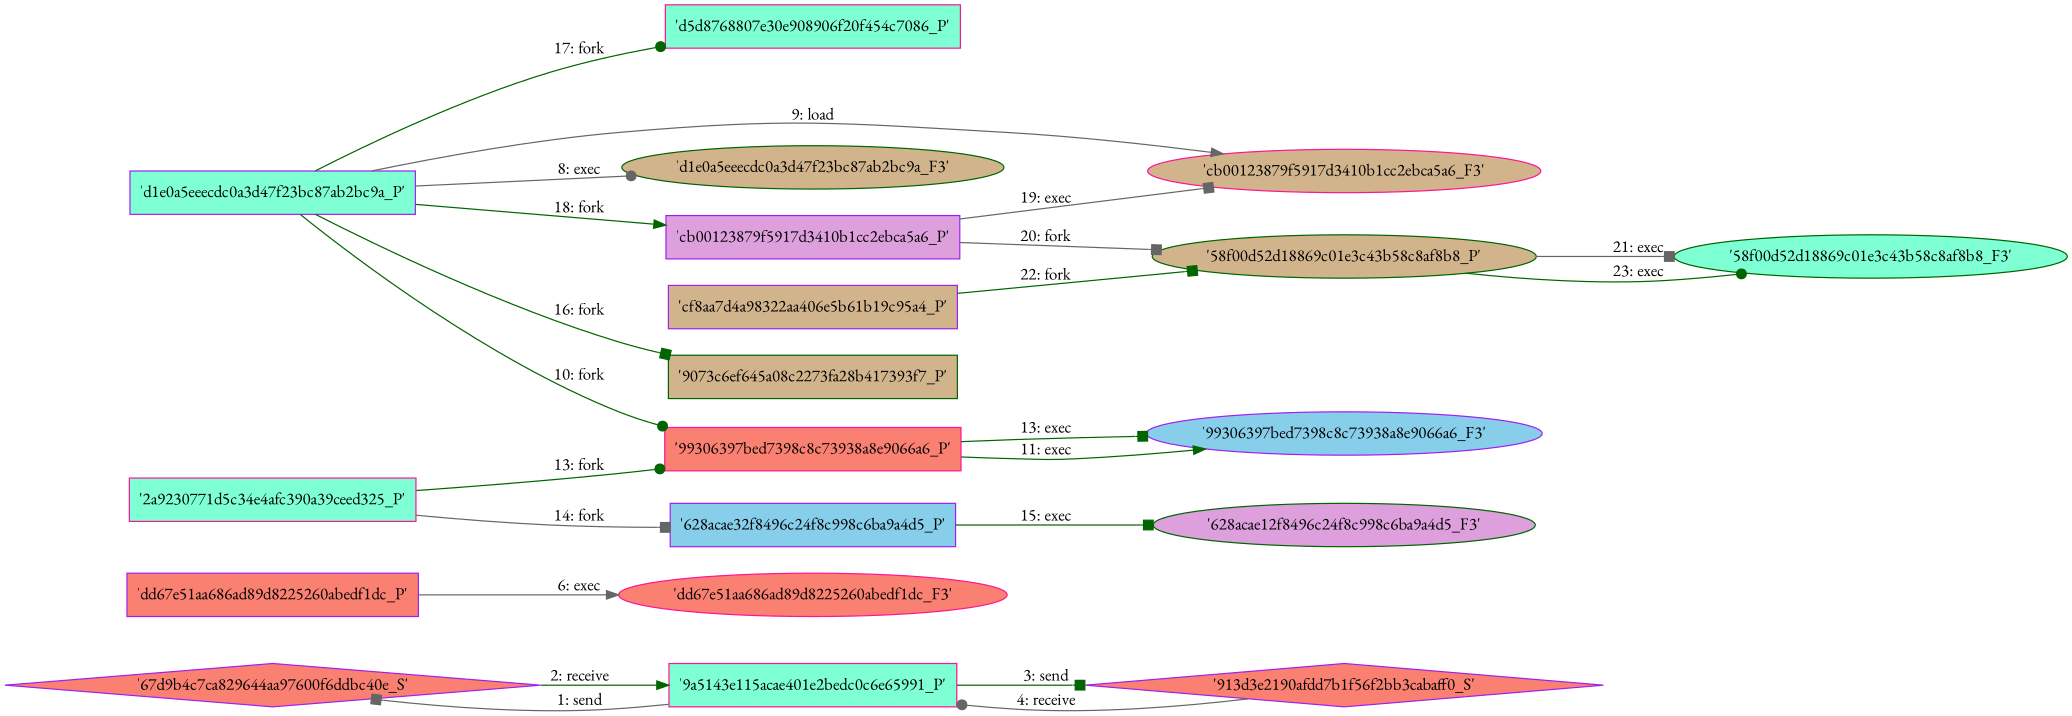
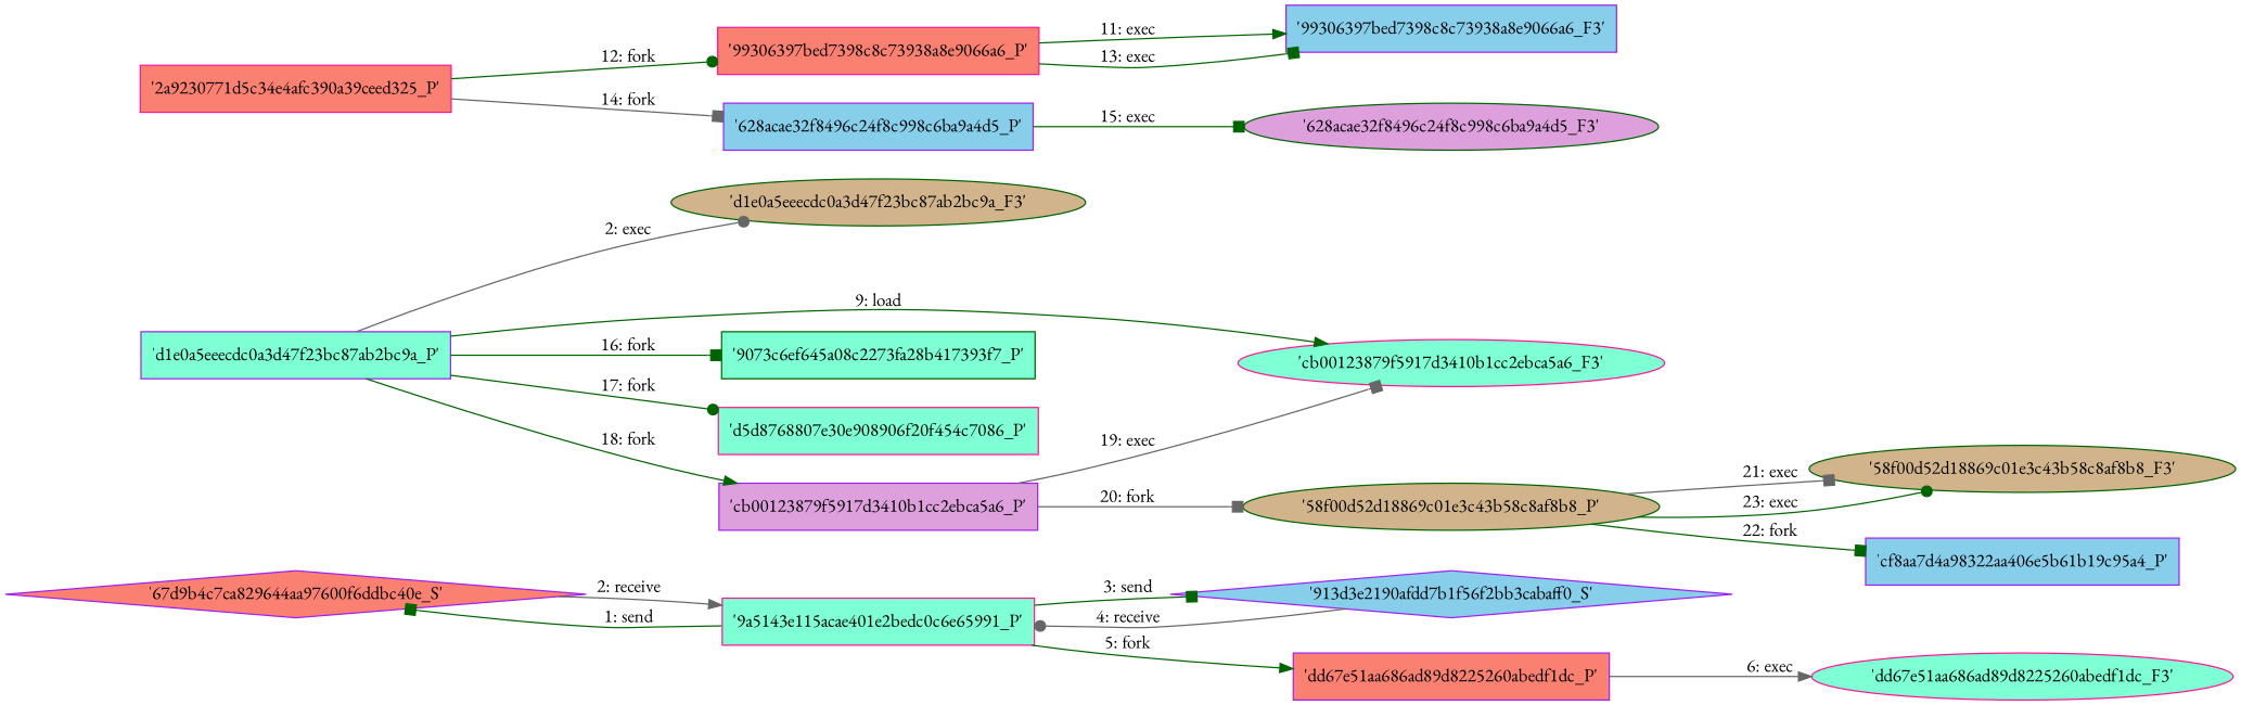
  digraph {
    engine=neato
    fixedsize=false
    fontname="EB Garamond"
    fontsize=10
    nodesep=0.3
    rankdir=LR
    ranksep=0
    splines=true
    node [color=purple fillcolor=salmon fontname="EB Garamond" node_type=Process shape=box style=filled]
    edge [arrowhead=box color=darkgreen fontname="EB Garamond"]
    "'67d9b4c7ca829644aa97600f6ddbc40e_S'" [node_type=Socket shape=diamond]
    "'9a5143e115acae401e2bedc0c6e65991_P'" [color=deeppink fillcolor=aquamarine]
-   "'913d3e2190afdd7b1f56f2bb3cabaff0_S'" [node_type=Socket shape=diamond]
+   "'913d3e2190afdd7b1f56f2bb3cabaff0_S'" [fillcolor=skyblue node_type=Socket shape=diamond]
    "'dd67e51aa686ad89d8225260abedf1dc_P'"
-   "'dd67e51aa686ad89d8225260abedf1dc_F3'" [color=deeppink node_type=File shape=ellipse]
+   "'dd67e51aa686ad89d8225260abedf1dc_F3'" [color=deeppink fillcolor=aquamarine node_type=File shape=ellipse]
    "'d1e0a5eeecdc0a3d47f23bc87ab2bc9a_P'" [fillcolor=aquamarine]
    "'d1e0a5eeecdc0a3d47f23bc87ab2bc9a_F3'" [color=darkgreen fillcolor=tan node_type=File shape=ellipse]
-   "'cb00123879f5917d3410b1cc2ebca5a6_F3'" [color=deeppink fillcolor=tan node_type=File shape=ellipse]
+   "'cb00123879f5917d3410b1cc2ebca5a6_F3'" [color=deeppink fillcolor=aquamarine node_type=File shape=ellipse]
    "'99306397bed7398c8c73938a8e9066a6_P'" [color=deeppink]
-   "'9073c6ef645a08c2273fa28b417393f7_P'" [color=darkgreen fillcolor=tan]
+   "'9073c6ef645a08c2273fa28b417393f7_P'" [color=darkgreen fillcolor=aquamarine]
    "'d5d8768807e30e908906f20f454c7086_P'" [color=deeppink fillcolor=aquamarine]
    "'cb00123879f5917d3410b1cc2ebca5a6_P'" [fillcolor=plum]
-   "'99306397bed7398c8c73938a8e9066a6_F3'" [fillcolor=skyblue node_type=File shape=ellipse]
+   "'99306397bed7398c8c73938a8e9066a6_F3'" [fillcolor=skyblue node_type=File]
    "'58f00d52d18869c01e3c43b58c8af8b8_P'" [color=darkgreen fillcolor=tan shape=ellipse]
-   "'2a9230771d5c34e4afc390a39ceed325_P'" [color=deeppink fillcolor=aquamarine]
+   "'2a9230771d5c34e4afc390a39ceed325_P'" [color=deeppink]
    "'628acae32f8496c24f8c998c6ba9a4d5_P'" [fillcolor=skyblue]
-   "'628acae32f8496c24f8c998c6ba9a4d5_F3'" [color=darkgreen fillcolor=plum node_type=File shape=ellipse label="'628acae12f8496c24f8c998c6ba9a4d5_F3'"]
-   "'58f00d52d18869c01e3c43b58c8af8b8_F3'" [color=darkgreen fillcolor=aquamarine node_type=File shape=ellipse]
-   "'cf8aa7d4a98322aa406e5b61b19c95a4_P'" [fillcolor=tan]
-   "'67d9b4c7ca829644aa97600f6ddbc40e_S'" -> "'9a5143e115acae401e2bedc0c6e65991_P'" [arrowhead=normal label="2: receive"]
-   "'9a5143e115acae401e2bedc0c6e65991_P'" -> "'67d9b4c7ca829644aa97600f6ddbc40e_S'" [color=gray40 label="1: send"]
+   "'628acae32f8496c24f8c998c6ba9a4d5_F3'" [color=darkgreen fillcolor=plum node_type=File shape=ellipse]
+   "'58f00d52d18869c01e3c43b58c8af8b8_F3'" [color=darkgreen fillcolor=tan node_type=File shape=ellipse]
+   "'cf8aa7d4a98322aa406e5b61b19c95a4_P'" [fillcolor=skyblue]
+   "'67d9b4c7ca829644aa97600f6ddbc40e_S'" -> "'9a5143e115acae401e2bedc0c6e65991_P'" [arrowhead=normal color=gray40 label="2: receive"]
+   "'9a5143e115acae401e2bedc0c6e65991_P'" -> "'67d9b4c7ca829644aa97600f6ddbc40e_S'" [label="1: send"]
    "'9a5143e115acae401e2bedc0c6e65991_P'" -> "'913d3e2190afdd7b1f56f2bb3cabaff0_S'" [label="3: send"]
+   "'9a5143e115acae401e2bedc0c6e65991_P'" -> "'dd67e51aa686ad89d8225260abedf1dc_P'" [arrowhead=normal label="5: fork"]
    "'913d3e2190afdd7b1f56f2bb3cabaff0_S'" -> "'9a5143e115acae401e2bedc0c6e65991_P'" [arrowhead=dot color=gray40 label="4: receive"]
    "'dd67e51aa686ad89d8225260abedf1dc_P'" -> "'dd67e51aa686ad89d8225260abedf1dc_F3'" [arrowhead=normal color=gray40 label="6: exec"]
-   "'d1e0a5eeecdc0a3d47f23bc87ab2bc9a_P'" -> "'d1e0a5eeecdc0a3d47f23bc87ab2bc9a_F3'" [arrowhead=dot color=gray40 label="8: exec"]
-   "'d1e0a5eeecdc0a3d47f23bc87ab2bc9a_P'" -> "'cb00123879f5917d3410b1cc2ebca5a6_F3'" [arrowhead=normal color=gray40 label="9: load"]
-   "'d1e0a5eeecdc0a3d47f23bc87ab2bc9a_P'" -> "'99306397bed7398c8c73938a8e9066a6_P'" [arrowhead=dot label="10: fork"]
+   "'d1e0a5eeecdc0a3d47f23bc87ab2bc9a_P'" -> "'d1e0a5eeecdc0a3d47f23bc87ab2bc9a_F3'" [arrowhead=dot color=gray40 label="2: exec"]
+   "'d1e0a5eeecdc0a3d47f23bc87ab2bc9a_P'" -> "'cb00123879f5917d3410b1cc2ebca5a6_F3'" [arrowhead=normal label="9: load"]
    "'d1e0a5eeecdc0a3d47f23bc87ab2bc9a_P'" -> "'9073c6ef645a08c2273fa28b417393f7_P'" [label="16: fork"]
    "'d1e0a5eeecdc0a3d47f23bc87ab2bc9a_P'" -> "'d5d8768807e30e908906f20f454c7086_P'" [arrowhead=dot label="17: fork"]
    "'d1e0a5eeecdc0a3d47f23bc87ab2bc9a_P'" -> "'cb00123879f5917d3410b1cc2ebca5a6_P'" [arrowhead=normal label="18: fork"]
    "'99306397bed7398c8c73938a8e9066a6_P'" -> "'99306397bed7398c8c73938a8e9066a6_F3'" [arrowhead=normal label="11: exec"]
    "'99306397bed7398c8c73938a8e9066a6_P'" -> "'99306397bed7398c8c73938a8e9066a6_F3'" [label="13: exec"]
    "'cb00123879f5917d3410b1cc2ebca5a6_P'" -> "'cb00123879f5917d3410b1cc2ebca5a6_F3'" [color=gray40 label="19: exec"]
    "'cb00123879f5917d3410b1cc2ebca5a6_P'" -> "'58f00d52d18869c01e3c43b58c8af8b8_P'" [color=gray40 label="20: fork"]
    "'58f00d52d18869c01e3c43b58c8af8b8_P'" -> "'58f00d52d18869c01e3c43b58c8af8b8_F3'" [color=gray40 label="21: exec"]
    "'58f00d52d18869c01e3c43b58c8af8b8_P'" -> "'58f00d52d18869c01e3c43b58c8af8b8_F3'" [arrowhead=dot label="23: exec"]
-   "'2a9230771d5c34e4afc390a39ceed325_P'" -> "'99306397bed7398c8c73938a8e9066a6_P'" [arrowhead=dot label="13: fork"]
+   "'2a9230771d5c34e4afc390a39ceed325_P'" -> "'99306397bed7398c8c73938a8e9066a6_P'" [arrowhead=dot label="12: fork"]
    "'2a9230771d5c34e4afc390a39ceed325_P'" -> "'628acae32f8496c24f8c998c6ba9a4d5_P'" [color=gray40 label="14: fork"]
    "'628acae32f8496c24f8c998c6ba9a4d5_P'" -> "'628acae32f8496c24f8c998c6ba9a4d5_F3'" [label="15: exec"]
-   "'cf8aa7d4a98322aa406e5b61b19c95a4_P'" -> "'58f00d52d18869c01e3c43b58c8af8b8_P'" [label="22: fork"]
+   "'58f00d52d18869c01e3c43b58c8af8b8_P'" -> "'cf8aa7d4a98322aa406e5b61b19c95a4_P'" [label="22: fork"]
  }
